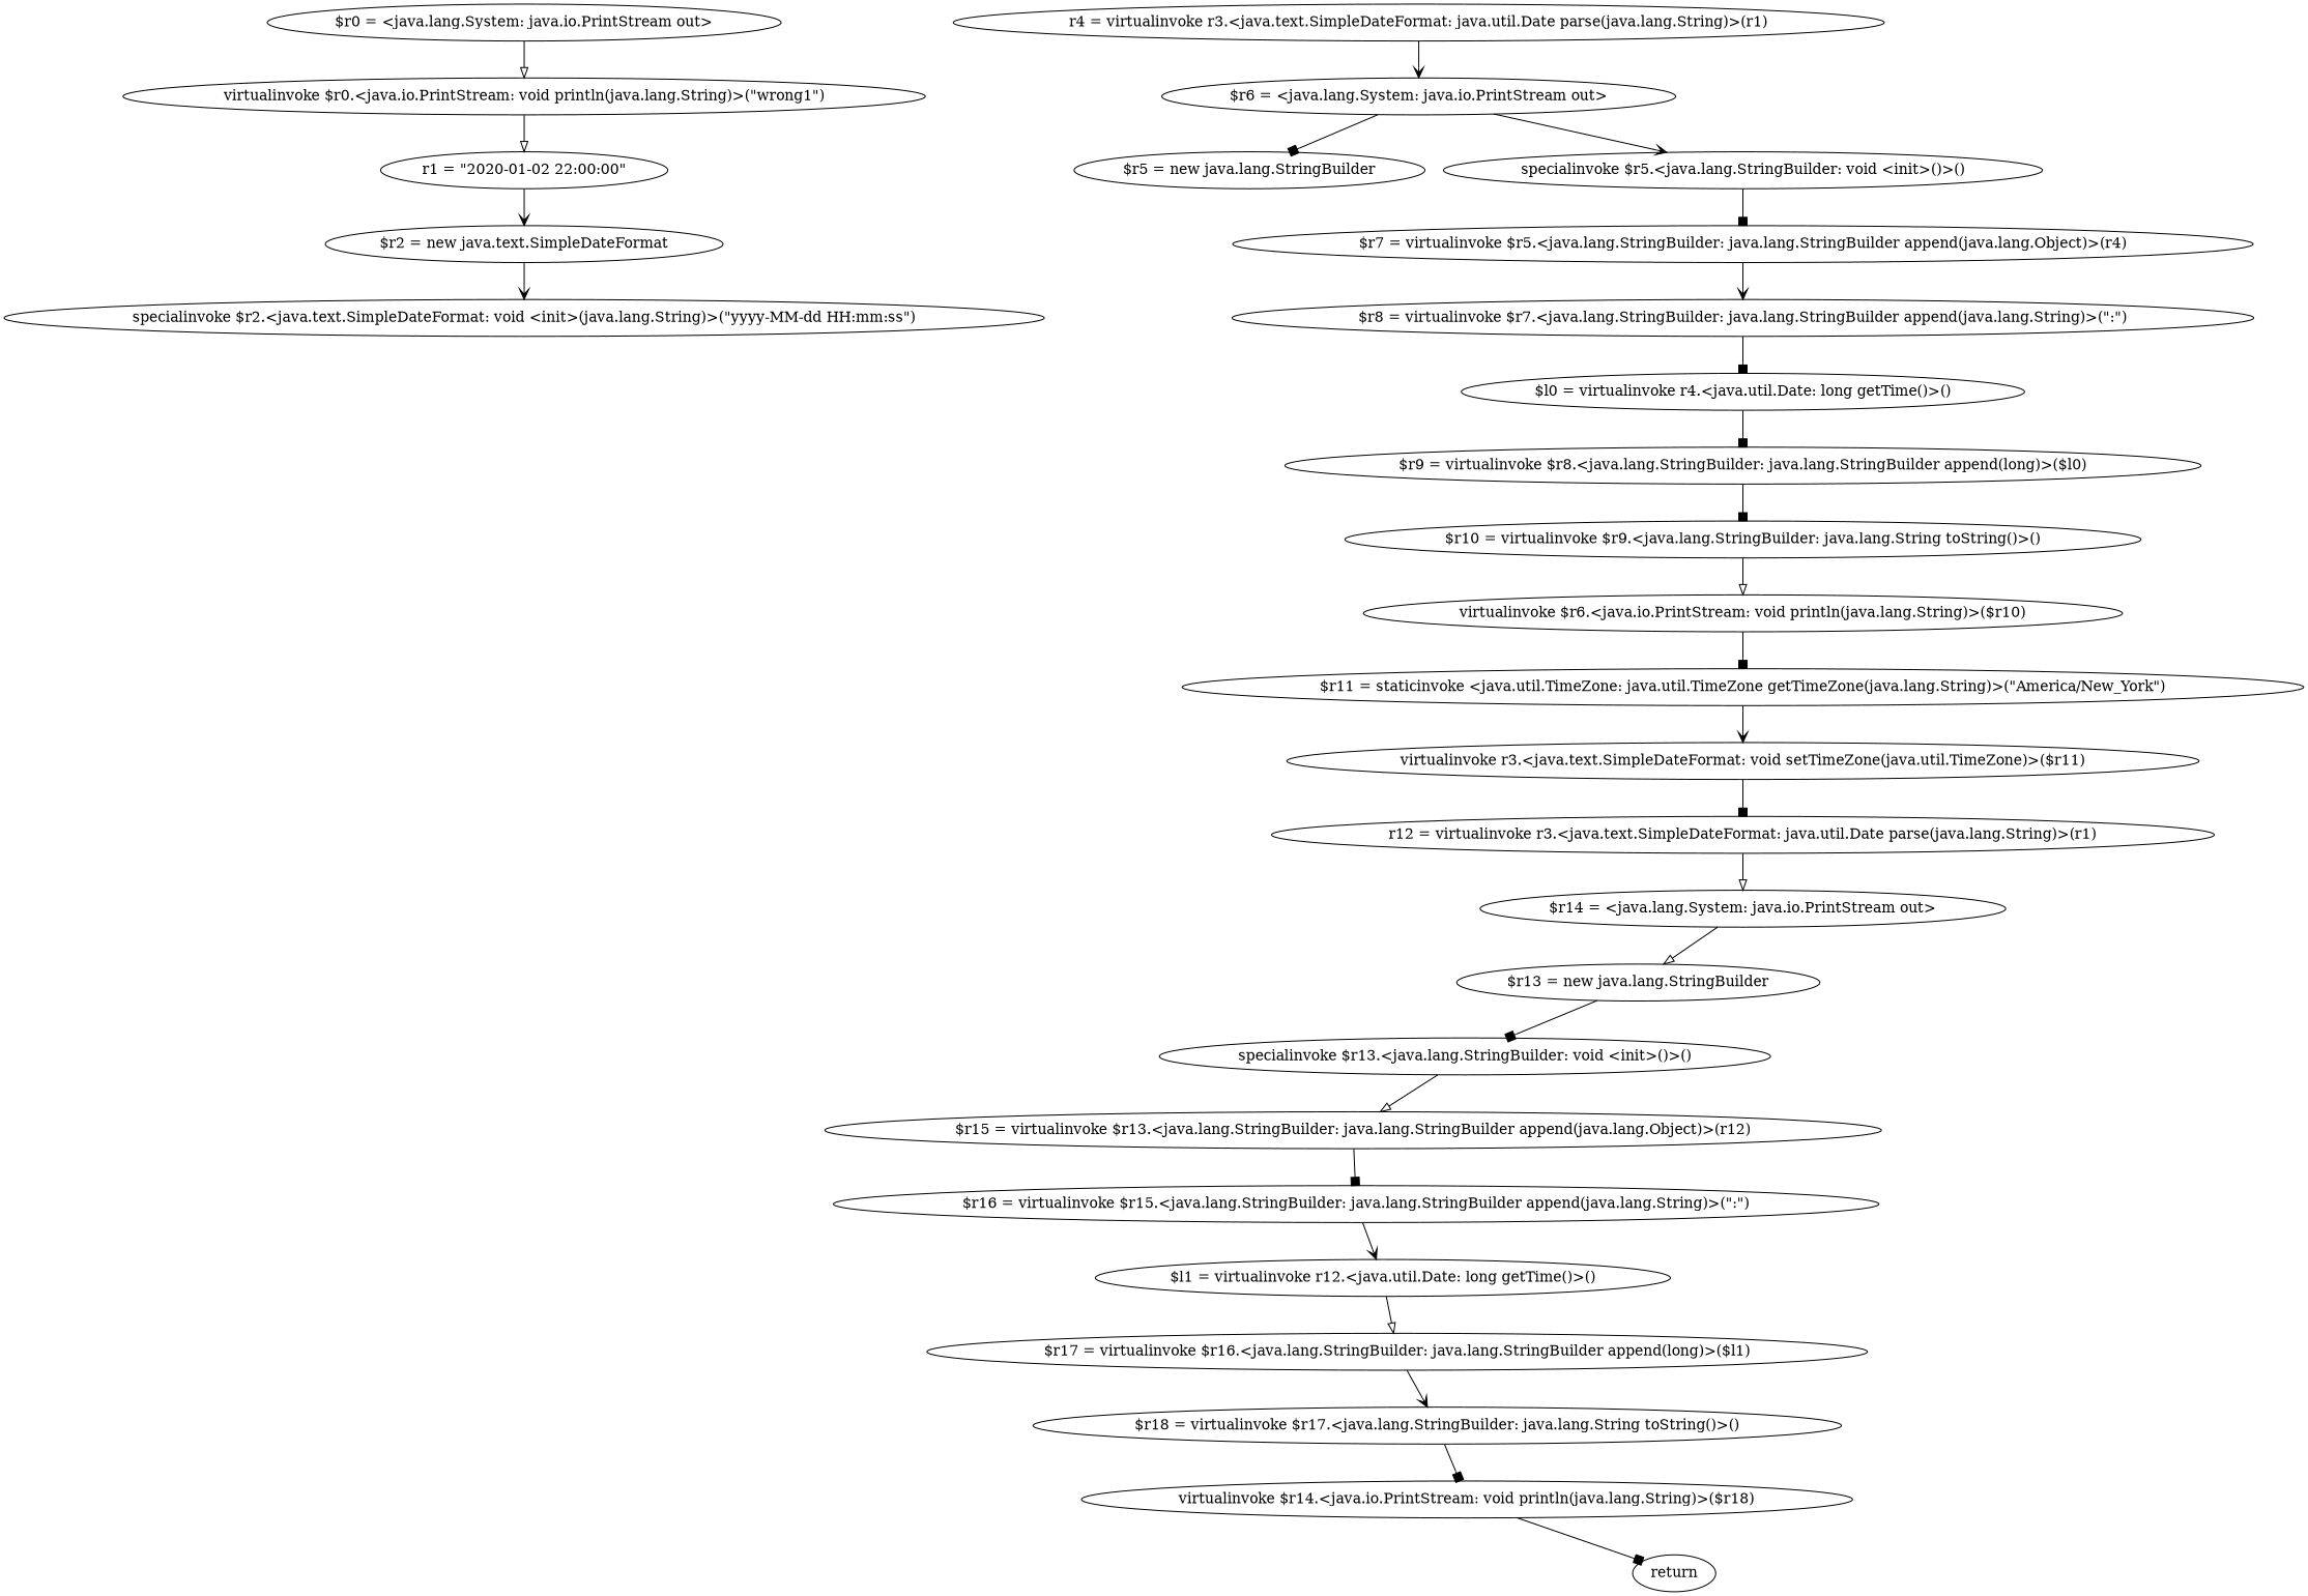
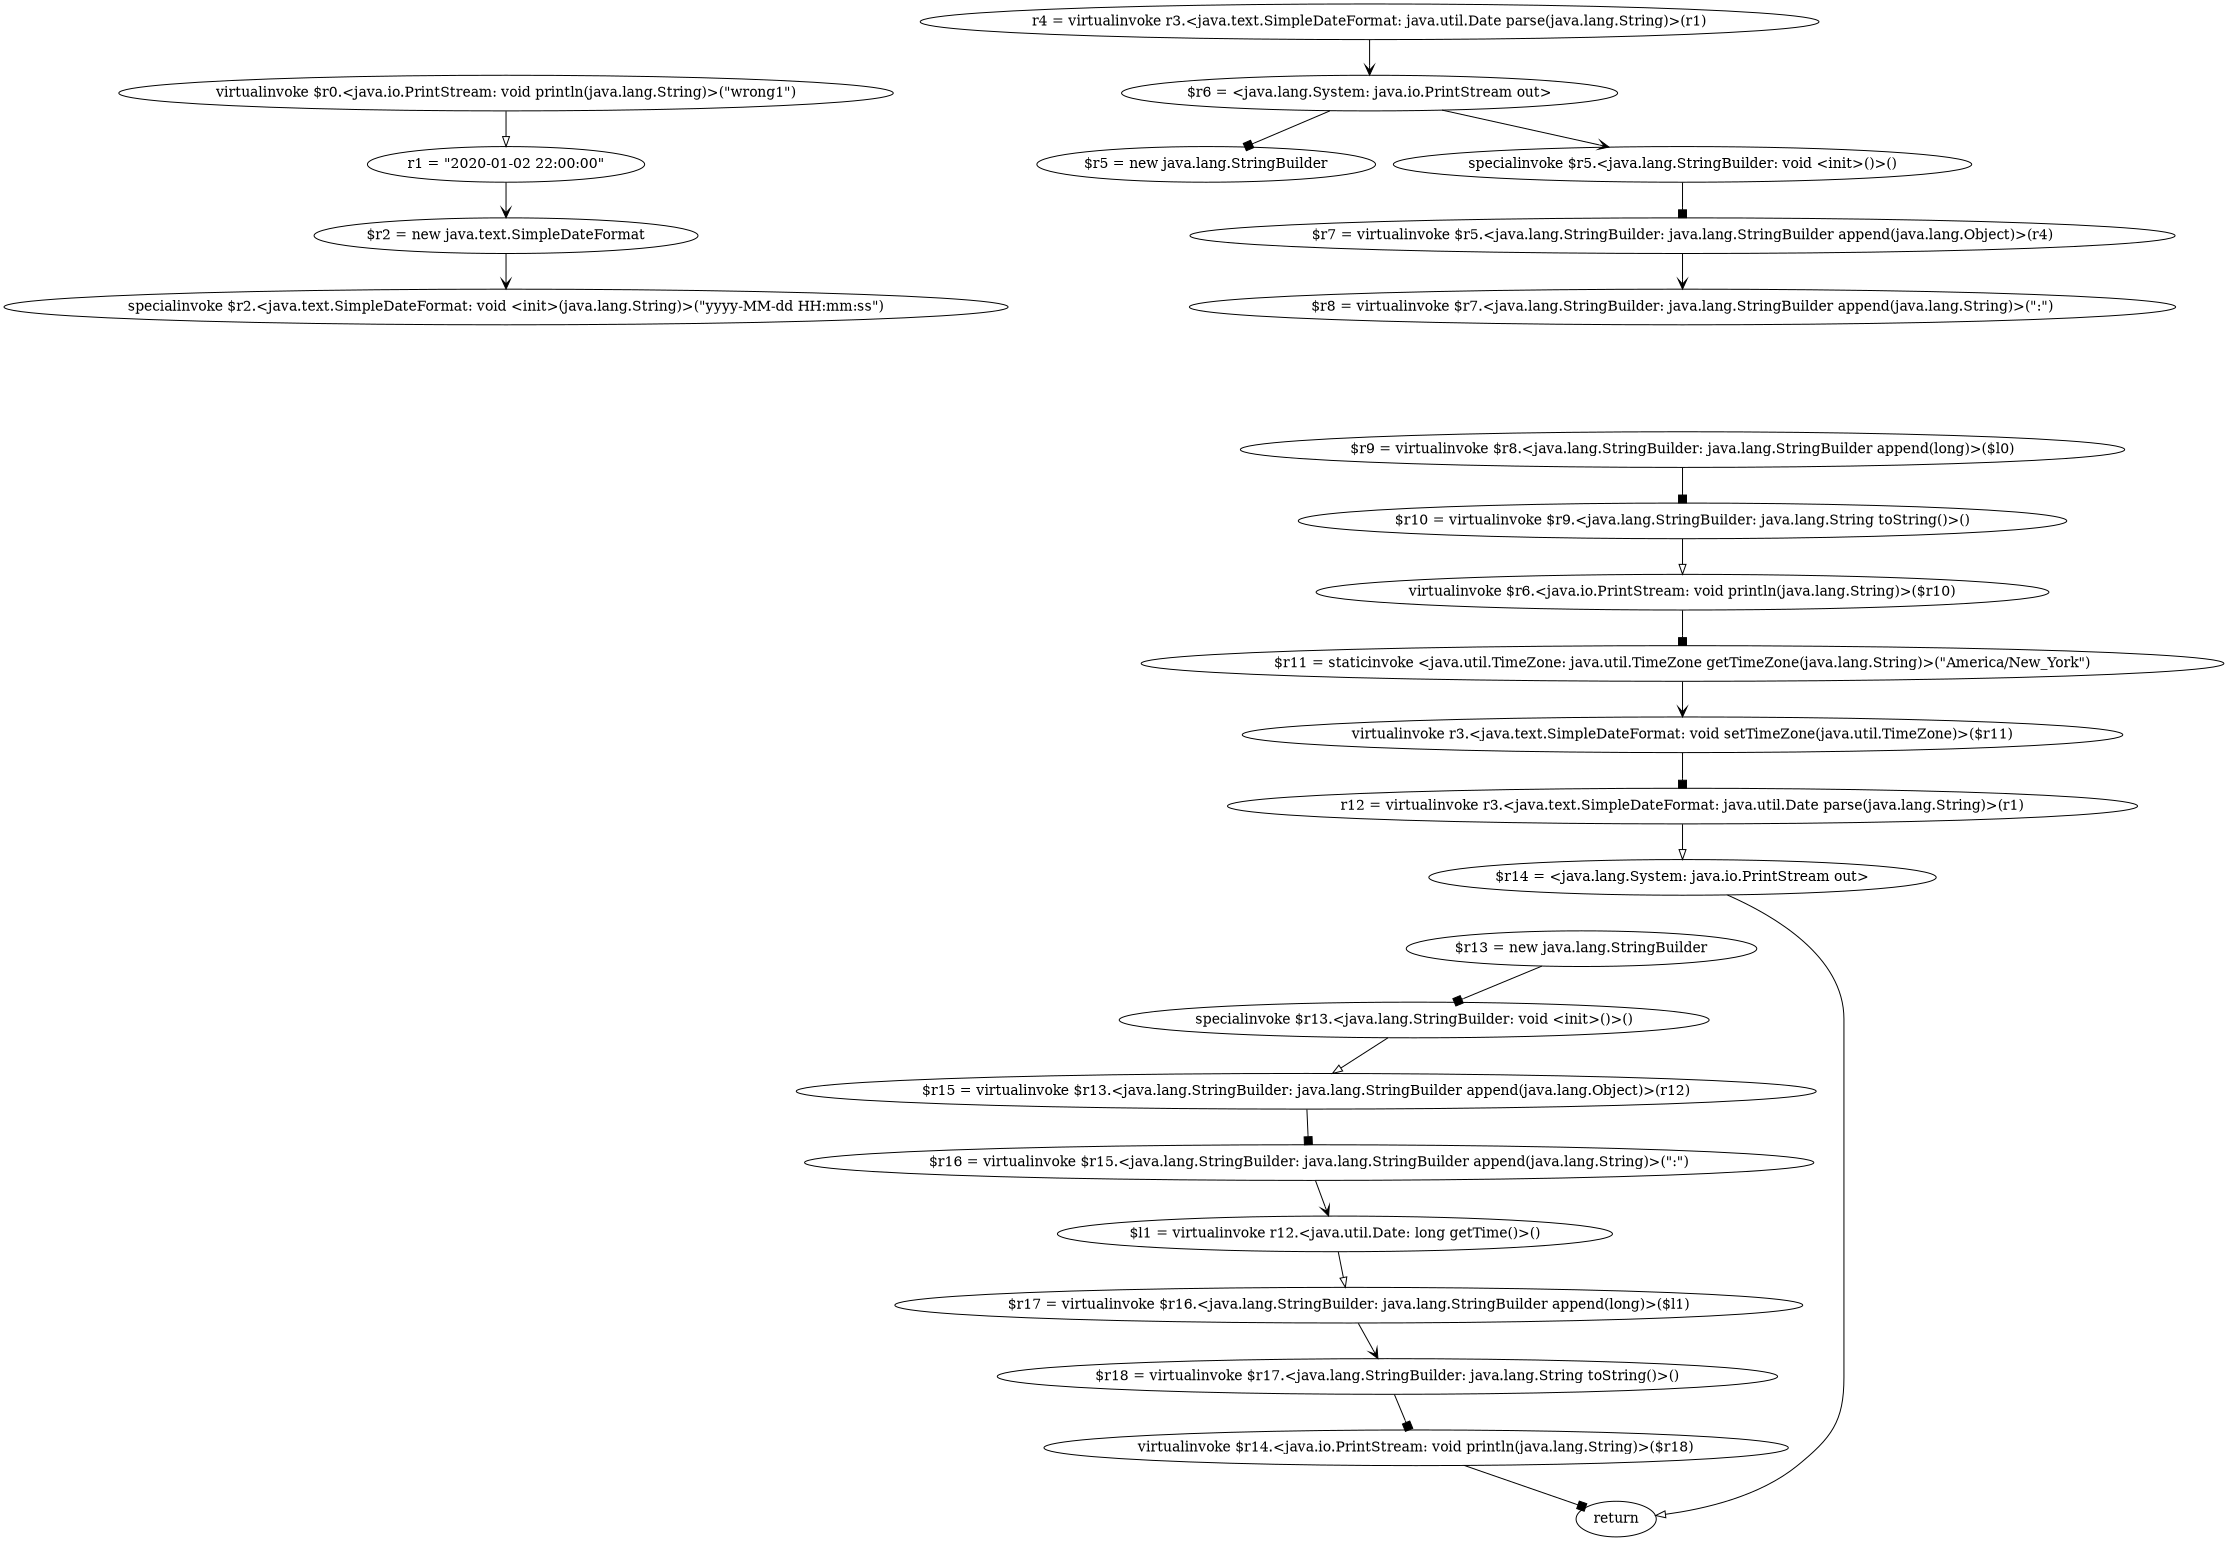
  digraph {
    fontname="DejaVu Serif"
    node [fontname="DejaVu Serif"]
    edge [arrowhead=box fontname="DejaVu Serif"]
-   "$r0 = <java.lang.System: java.io.PrintStream out>"
    "virtualinvoke $r0.<java.io.PrintStream: void println(java.lang.String)>(\"wrong1\")"
    "r1 = \"2020-01-02 22:00:00\""
    "$r2 = new java.text.SimpleDateFormat"
    "specialinvoke $r2.<java.text.SimpleDateFormat: void <init>(java.lang.String)>(\"yyyy-MM-dd HH:mm:ss\")"
    "r4 = virtualinvoke r3.<java.text.SimpleDateFormat: java.util.Date parse(java.lang.String)>(r1)"
    "$r6 = <java.lang.System: java.io.PrintStream out>"
    "$r5 = new java.lang.StringBuilder"
    "specialinvoke $r5.<java.lang.StringBuilder: void <init>()>()"
    "$r7 = virtualinvoke $r5.<java.lang.StringBuilder: java.lang.StringBuilder append(java.lang.Object)>(r4)"
    "$r8 = virtualinvoke $r7.<java.lang.StringBuilder: java.lang.StringBuilder append(java.lang.String)>(\":\")"
-   "$l0 = virtualinvoke r4.<java.util.Date: long getTime()>()"
    "$r9 = virtualinvoke $r8.<java.lang.StringBuilder: java.lang.StringBuilder append(long)>($l0)"
    "$r10 = virtualinvoke $r9.<java.lang.StringBuilder: java.lang.String toString()>()"
    "virtualinvoke $r6.<java.io.PrintStream: void println(java.lang.String)>($r10)"
    "$r11 = staticinvoke <java.util.TimeZone: java.util.TimeZone getTimeZone(java.lang.String)>(\"America/New_York\")"
    "virtualinvoke r3.<java.text.SimpleDateFormat: void setTimeZone(java.util.TimeZone)>($r11)"
    "r12 = virtualinvoke r3.<java.text.SimpleDateFormat: java.util.Date parse(java.lang.String)>(r1)"
    "$r14 = <java.lang.System: java.io.PrintStream out>"
    "$r13 = new java.lang.StringBuilder"
    "specialinvoke $r13.<java.lang.StringBuilder: void <init>()>()"
    "$r15 = virtualinvoke $r13.<java.lang.StringBuilder: java.lang.StringBuilder append(java.lang.Object)>(r12)"
    "$r16 = virtualinvoke $r15.<java.lang.StringBuilder: java.lang.StringBuilder append(java.lang.String)>(\":\")"
    "$l1 = virtualinvoke r12.<java.util.Date: long getTime()>()"
    "$r17 = virtualinvoke $r16.<java.lang.StringBuilder: java.lang.StringBuilder append(long)>($l1)"
    "$r18 = virtualinvoke $r17.<java.lang.StringBuilder: java.lang.String toString()>()"
    "virtualinvoke $r14.<java.io.PrintStream: void println(java.lang.String)>($r18)"
    return
-   "$r0 = <java.lang.System: java.io.PrintStream out>" -> "virtualinvoke $r0.<java.io.PrintStream: void println(java.lang.String)>(\"wrong1\")" [arrowhead=onormal]
    "virtualinvoke $r0.<java.io.PrintStream: void println(java.lang.String)>(\"wrong1\")" -> "r1 = \"2020-01-02 22:00:00\"" [arrowhead=onormal]
    "r1 = \"2020-01-02 22:00:00\"" -> "$r2 = new java.text.SimpleDateFormat" [arrowhead=vee]
    "$r2 = new java.text.SimpleDateFormat" -> "specialinvoke $r2.<java.text.SimpleDateFormat: void <init>(java.lang.String)>(\"yyyy-MM-dd HH:mm:ss\")" [arrowhead=vee]
    "r4 = virtualinvoke r3.<java.text.SimpleDateFormat: java.util.Date parse(java.lang.String)>(r1)" -> "$r6 = <java.lang.System: java.io.PrintStream out>" [arrowhead=vee]
    "$r6 = <java.lang.System: java.io.PrintStream out>" -> "$r5 = new java.lang.StringBuilder"
    "$r6 = <java.lang.System: java.io.PrintStream out>" -> "specialinvoke $r5.<java.lang.StringBuilder: void <init>()>()" [arrowhead=vee]
    "specialinvoke $r5.<java.lang.StringBuilder: void <init>()>()" -> "$r7 = virtualinvoke $r5.<java.lang.StringBuilder: java.lang.StringBuilder append(java.lang.Object)>(r4)"
    "$r7 = virtualinvoke $r5.<java.lang.StringBuilder: java.lang.StringBuilder append(java.lang.Object)>(r4)" -> "$r8 = virtualinvoke $r7.<java.lang.StringBuilder: java.lang.StringBuilder append(java.lang.String)>(\":\")" [arrowhead=vee]
-   "$r8 = virtualinvoke $r7.<java.lang.StringBuilder: java.lang.StringBuilder append(java.lang.String)>(\":\")" -> "$l0 = virtualinvoke r4.<java.util.Date: long getTime()>()"
-   "$l0 = virtualinvoke r4.<java.util.Date: long getTime()>()" -> "$r9 = virtualinvoke $r8.<java.lang.StringBuilder: java.lang.StringBuilder append(long)>($l0)"
    "$r9 = virtualinvoke $r8.<java.lang.StringBuilder: java.lang.StringBuilder append(long)>($l0)" -> "$r10 = virtualinvoke $r9.<java.lang.StringBuilder: java.lang.String toString()>()"
    "$r10 = virtualinvoke $r9.<java.lang.StringBuilder: java.lang.String toString()>()" -> "virtualinvoke $r6.<java.io.PrintStream: void println(java.lang.String)>($r10)" [arrowhead=onormal]
    "virtualinvoke $r6.<java.io.PrintStream: void println(java.lang.String)>($r10)" -> "$r11 = staticinvoke <java.util.TimeZone: java.util.TimeZone getTimeZone(java.lang.String)>(\"America/New_York\")"
    "$r11 = staticinvoke <java.util.TimeZone: java.util.TimeZone getTimeZone(java.lang.String)>(\"America/New_York\")" -> "virtualinvoke r3.<java.text.SimpleDateFormat: void setTimeZone(java.util.TimeZone)>($r11)" [arrowhead=vee]
    "virtualinvoke r3.<java.text.SimpleDateFormat: void setTimeZone(java.util.TimeZone)>($r11)" -> "r12 = virtualinvoke r3.<java.text.SimpleDateFormat: java.util.Date parse(java.lang.String)>(r1)"
    "r12 = virtualinvoke r3.<java.text.SimpleDateFormat: java.util.Date parse(java.lang.String)>(r1)" -> "$r14 = <java.lang.System: java.io.PrintStream out>" [arrowhead=onormal]
-   "$r14 = <java.lang.System: java.io.PrintStream out>" -> "$r13 = new java.lang.StringBuilder" [arrowhead=onormal]
+   "$r14 = <java.lang.System: java.io.PrintStream out>" -> return [arrowhead=onormal]
    "$r13 = new java.lang.StringBuilder" -> "specialinvoke $r13.<java.lang.StringBuilder: void <init>()>()"
    "specialinvoke $r13.<java.lang.StringBuilder: void <init>()>()" -> "$r15 = virtualinvoke $r13.<java.lang.StringBuilder: java.lang.StringBuilder append(java.lang.Object)>(r12)" [arrowhead=onormal]
    "$r15 = virtualinvoke $r13.<java.lang.StringBuilder: java.lang.StringBuilder append(java.lang.Object)>(r12)" -> "$r16 = virtualinvoke $r15.<java.lang.StringBuilder: java.lang.StringBuilder append(java.lang.String)>(\":\")"
    "$r16 = virtualinvoke $r15.<java.lang.StringBuilder: java.lang.StringBuilder append(java.lang.String)>(\":\")" -> "$l1 = virtualinvoke r12.<java.util.Date: long getTime()>()" [arrowhead=vee]
    "$l1 = virtualinvoke r12.<java.util.Date: long getTime()>()" -> "$r17 = virtualinvoke $r16.<java.lang.StringBuilder: java.lang.StringBuilder append(long)>($l1)" [arrowhead=onormal]
    "$r17 = virtualinvoke $r16.<java.lang.StringBuilder: java.lang.StringBuilder append(long)>($l1)" -> "$r18 = virtualinvoke $r17.<java.lang.StringBuilder: java.lang.String toString()>()" [arrowhead=vee]
    "$r18 = virtualinvoke $r17.<java.lang.StringBuilder: java.lang.String toString()>()" -> "virtualinvoke $r14.<java.io.PrintStream: void println(java.lang.String)>($r18)"
    "virtualinvoke $r14.<java.io.PrintStream: void println(java.lang.String)>($r18)" -> return
  }
